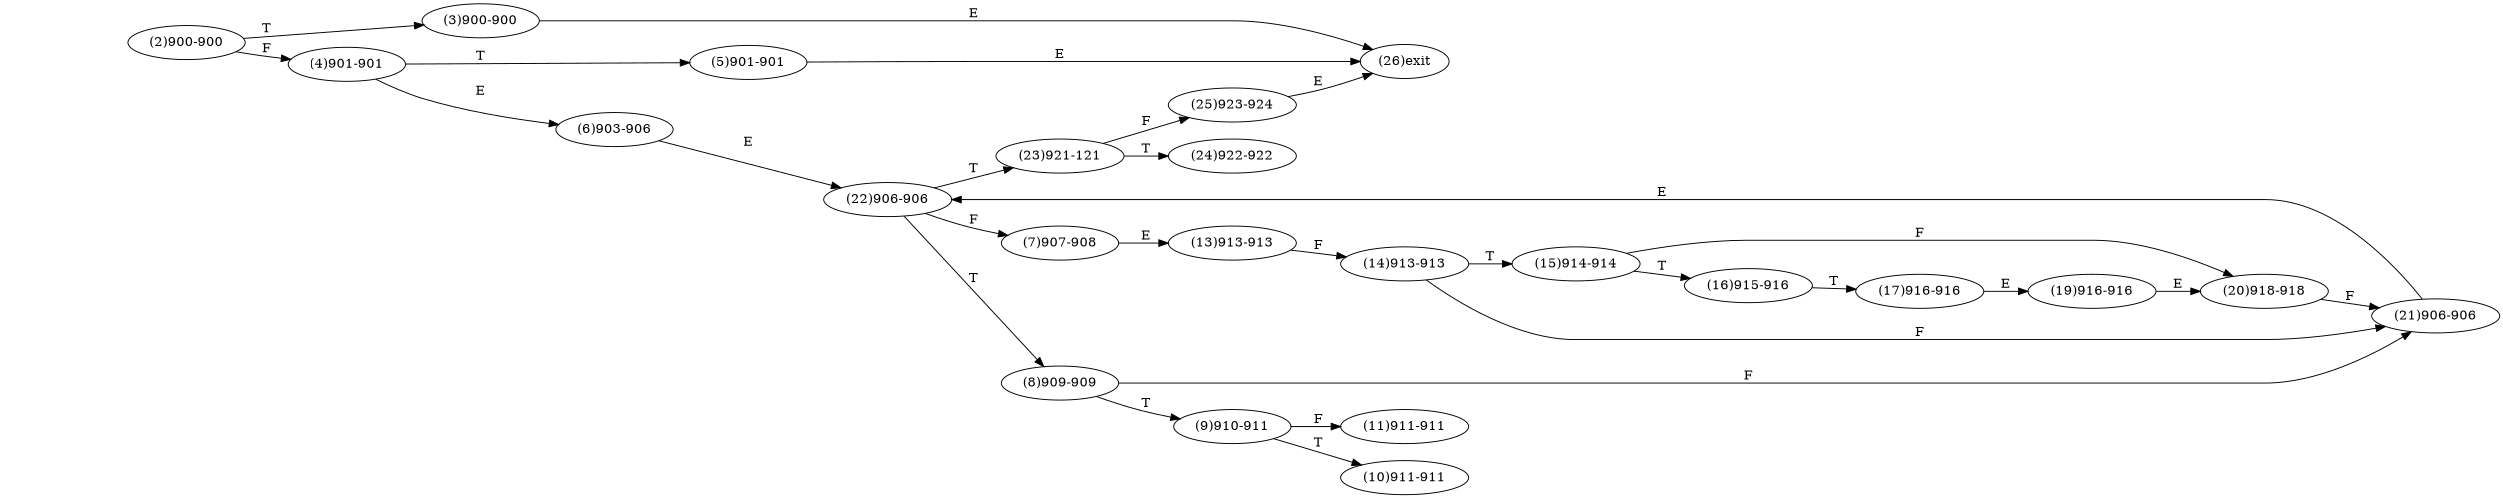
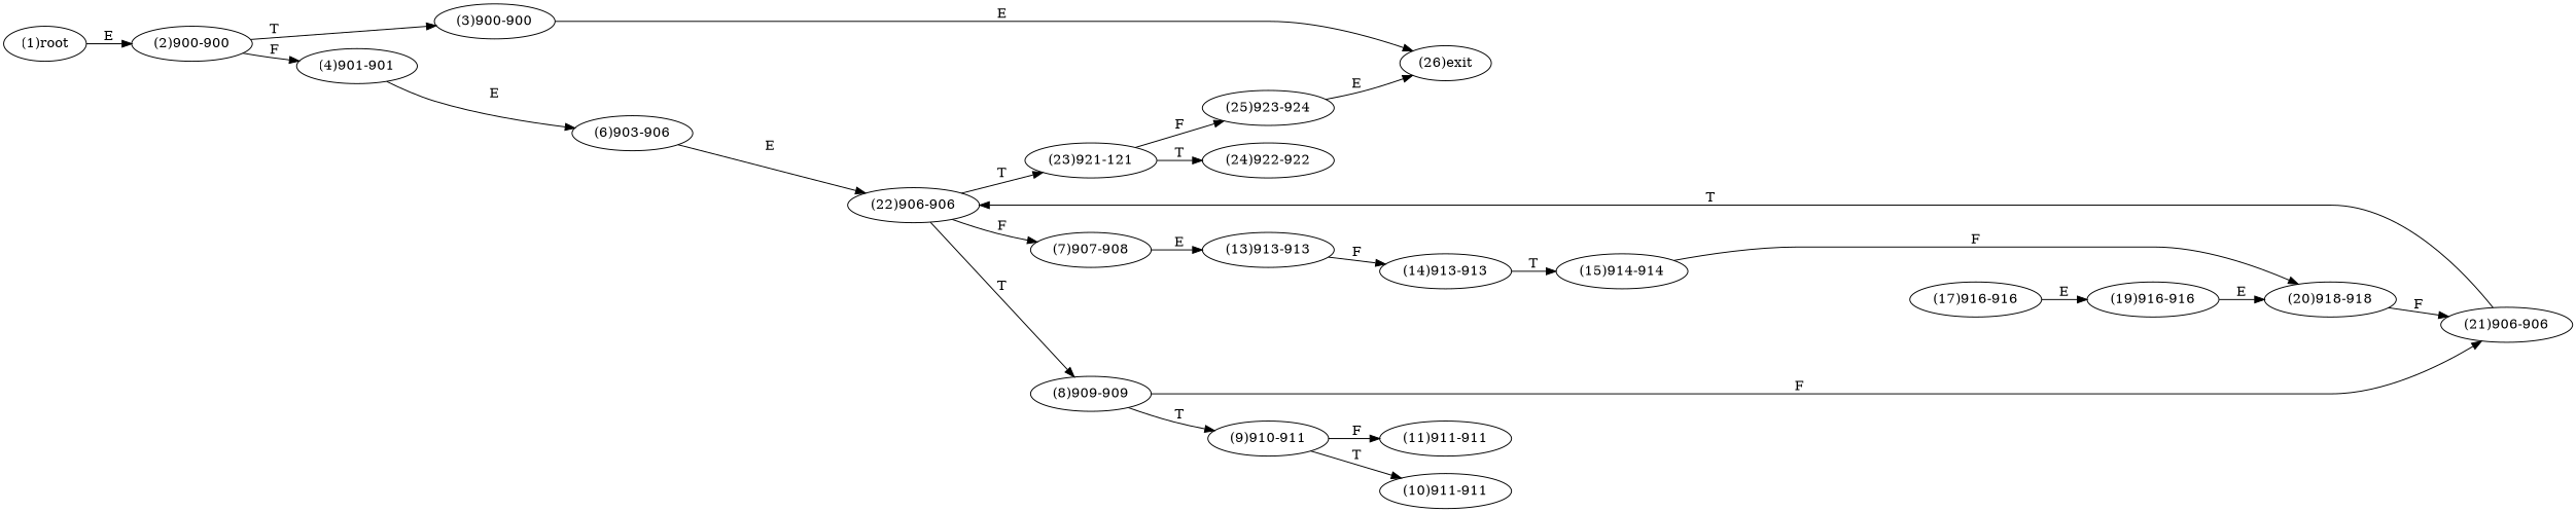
  digraph {
    rankdir=LR
+   n1 [label="(1)root"]
    n2 [label="(2)900-900"]
    n3 [label="(3)900-900"]
    n4 [label="(4)901-901"]
    n5 [label="(26)exit"]
-   n6 [label="(5)901-901"]
    n7 [label="(6)903-906"]
    n8 [label="(22)906-906"]
    n9 [label="(7)907-908"]
    n10 [label="(8)909-909"]
    n11 [label="(23)921-121"]
    n12 [label="(13)913-913"]
    n13 [label="(9)910-911"]
    n14 [label="(21)906-906"]
    n15 [label="(14)913-913"]
    n16 [label="(10)911-911"]
    n17 [label="(11)911-911"]
    n18 [label="(15)914-914"]
-   n19 [label="(16)915-916"]
    n20 [label="(20)918-918"]
    n21 [label="(17)916-916"]
    n22 [label="(19)916-916"]
    n23 [label="(25)923-924"]
    n24 [label="(24)922-922"]
+   n1 -> n2 [label=E]
    n2 -> n3 [label=T]
    n2 -> n4 [label=F]
    n3 -> n5 [label=E]
-   n4 -> n6 [label=T]
    n4 -> n7 [label=E]
-   n6 -> n5 [label=E]
    n7 -> n8 [label=E]
    n8 -> n9 [label=F]
    n8 -> n10 [label=T]
    n8 -> n11 [label=T]
    n9 -> n12 [label=E]
    n10 -> n13 [label=T]
    n10 -> n14 [label=F]
    n11 -> n23 [label=F]
    n11 -> n24 [label=T]
    n12 -> n15 [label=F]
    n13 -> n16 [label=T]
    n13 -> n17 [label=F]
-   n14 -> n8 [label=E]
-   n15 -> n14 [label=F]
+   n14 -> n8 [label=T]
    n15 -> n18 [label=T]
-   n18 -> n19 [label=T]
    n18 -> n20 [label=F]
-   n19 -> n21 [label=T]
    n20 -> n14 [label=F]
    n21 -> n22 [label=E]
    n22 -> n20 [label=E]
    n23 -> n5 [label=E]
  }
